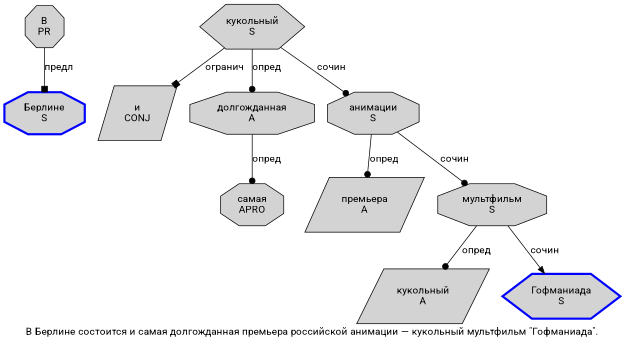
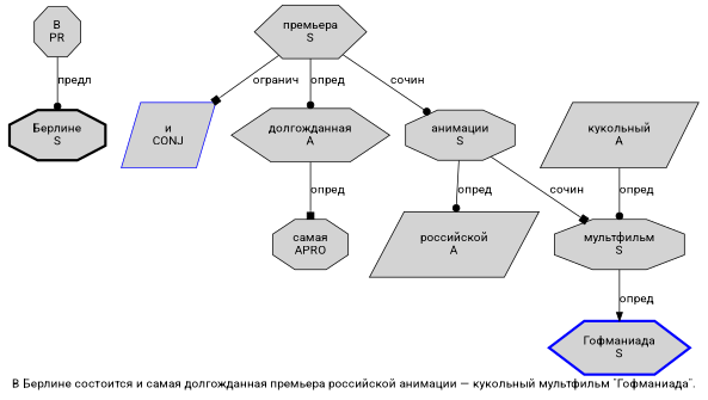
  digraph {
    fontname=Roboto
    label="В Берлине состоится и самая долгожданная премьера российской анимации — кукольный мультфильм \"Гофманиада\"."
    node [fillcolor=lightgray fontname=Roboto penwidth=1 shape=octagon style=filled]
    edge [arrowhead=dot fontname=Roboto]
    n1 [label="В\nPR"]
-   n2 [color=blue label="Берлине\nS" penwidth=3]
-   n3 [label="кукольный\nS" shape=hexagon]
-   n4 [label="и\nCONJ" shape=parallelogram]
-   n5 [label="долгожданная\nA"]
+   n2 [color=black label="Берлине\nS" penwidth=3]
+   n3 [label="премьера\nS" shape=hexagon]
+   n4 [label="и\nCONJ" shape=parallelogram color=blue]
+   n5 [label="долгожданная\nA" shape=hexagon]
    n6 [label="анимации\nS"]
    n7 [label="самая\nAPRO"]
-   n8 [label="премьера\nA" shape=parallelogram]
+   n8 [label="российской\nA" shape=parallelogram]
    n9 [label="мультфильм\nS"]
    n10 [label="кукольный\nA" shape=parallelogram]
    n11 [color=blue label="Гофманиада\nS" penwidth=3 shape=hexagon]
-   n1 -> n2 [arrowhead=box label="предл"]
+   n1 -> n2 [label="предл"]
    n3 -> n4 [arrowhead=box label="огранич"]
    n3 -> n5 [label="опред"]
    n3 -> n6 [label="сочин"]
-   n5 -> n7 [label="опред"]
+   n5 -> n7 [arrowhead=box label="опред"]
    n6 -> n8 [label="опред"]
-   n6 -> n9 [label="сочин"]
-   n9 -> n10 [label="опред"]
-   n9 -> n11 [arrowhead=normal label="сочин"]
+   n6 -> n9 [arrowhead=box label="сочин"]
+   n10 -> n9 [label="опред"]
+   n9 -> n11 [arrowhead=normal label="опред"]
  }
